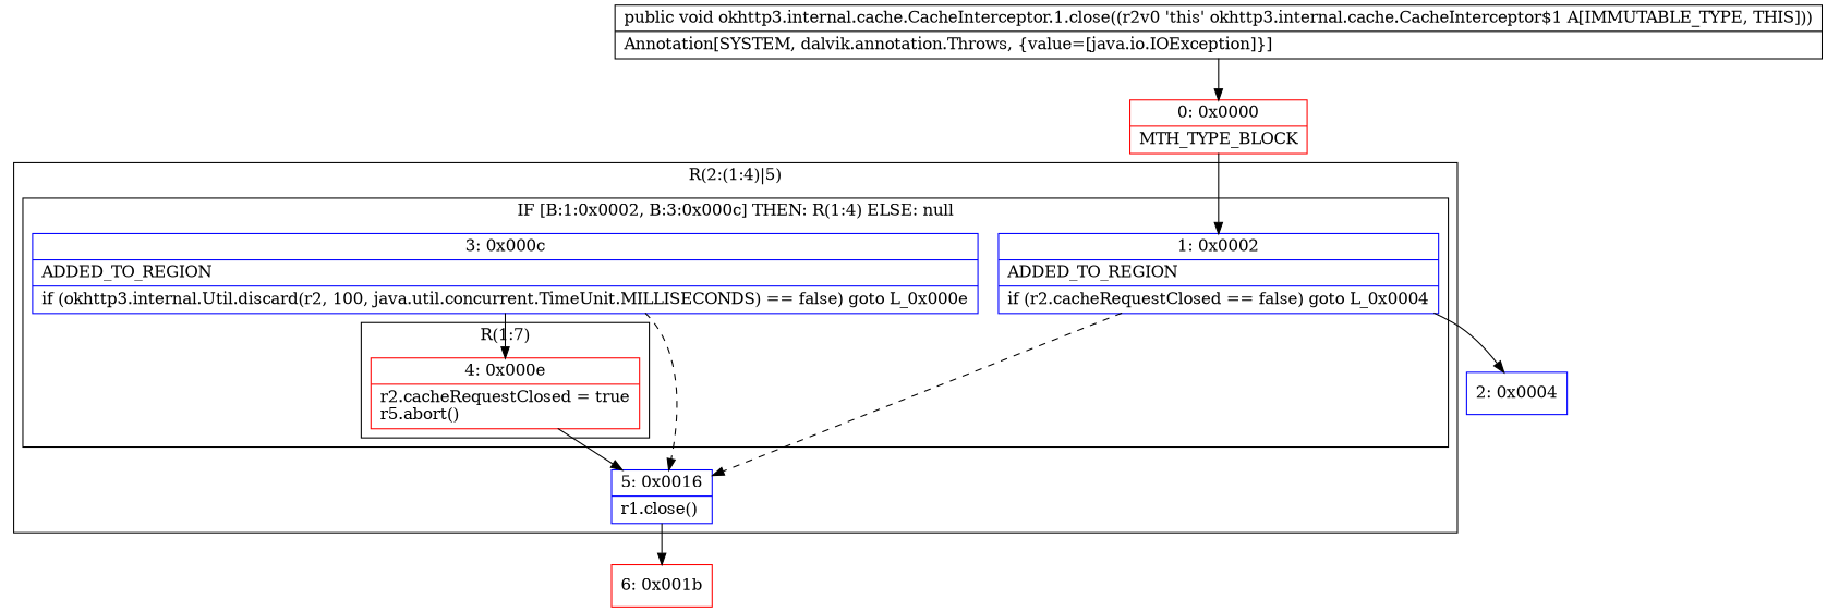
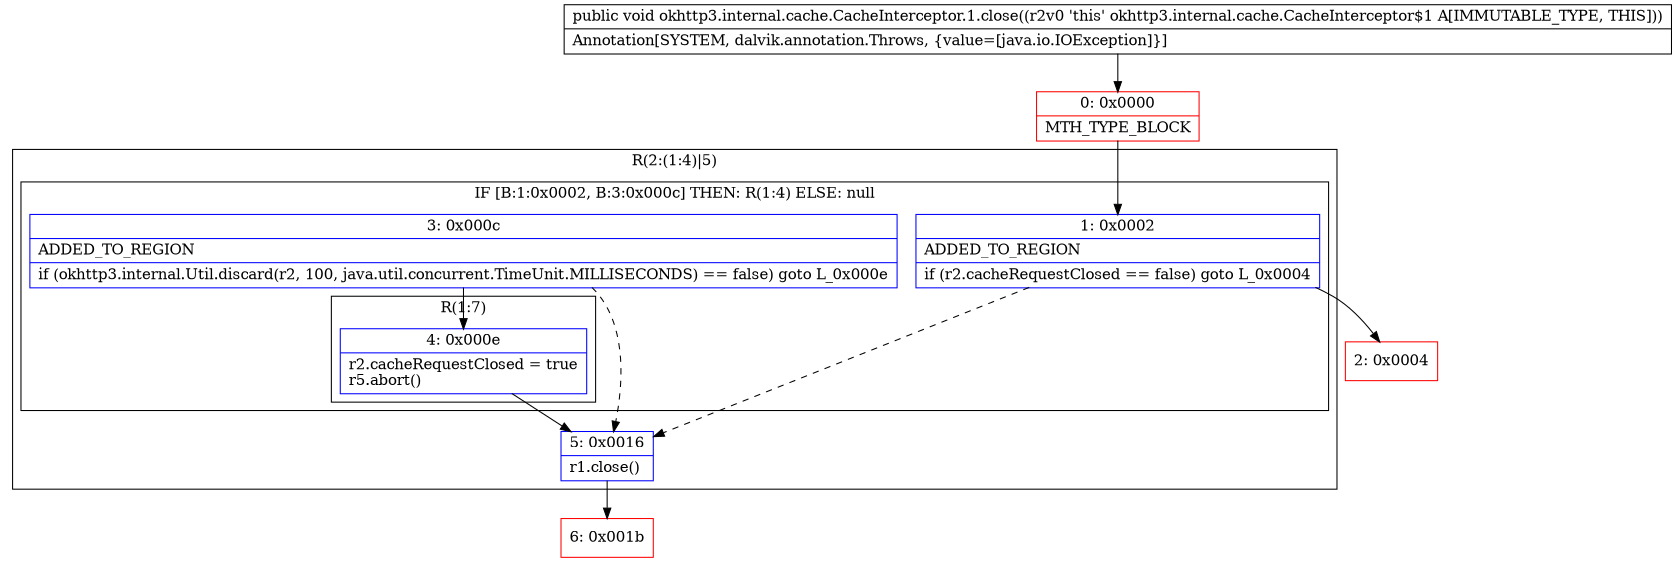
  digraph {
    node [color=blue shape=record]
-   n1 [color=red label="{4\:\ 0x000e|r2.cacheRequestClosed = true\lr5.abort()\l}"]
+   n1 [label="{4\:\ 0x000e|r2.cacheRequestClosed = true\lr5.abort()\l}"]
    n2 [label="{1\:\ 0x0002|ADDED_TO_REGION\l|if (r2.cacheRequestClosed == false) goto L_0x0004\l}"]
    n3 [label="{3\:\ 0x000c|ADDED_TO_REGION\l|if (okhttp3.internal.Util.discard(r2, 100, java.util.concurrent.TimeUnit.MILLISECONDS) == false) goto L_0x000e\l}"]
    n4 [label="{5\:\ 0x0016|r1.close()\l}"]
-   n5 [label="{2\:\ 0x0004}"]
+   n5 [color=red label="{2\:\ 0x0004}"]
    n6 [color=red label="{6\:\ 0x001b}"]
    n7 [color=red label="{0\:\ 0x0000|MTH_TYPE_BLOCK\l}"]
    n8 [label="{public void okhttp3.internal.cache.CacheInterceptor.1.close((r2v0 'this' okhttp3.internal.cache.CacheInterceptor$1 A[IMMUTABLE_TYPE, THIS]))  | Annotation[SYSTEM, dalvik.annotation.Throws, \{value=[java.io.IOException]\}]\l}" color=""]
    subgraph cluster_1 {
      label="R(2:(1:4)|5)"
      n4
      subgraph cluster_2 {
        label="IF [B:1:0x0002, B:3:0x000c] THEN: R(1:4) ELSE: null"
        n2
        n3
        subgraph cluster_3 {
          label="R(1:7)"
          n1
        }
      }
    }
    n1 -> n4
    n2 -> n4 [style=dashed]
    n2 -> n5
    n3 -> n1
    n3 -> n4 [style=dashed]
    n4 -> n6
    n7 -> n2
    n8 -> n7
  }
